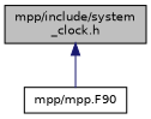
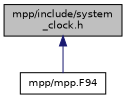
  digraph {
    node [color=black fontname=Helvetica fontsize=10 shape=record style=filled]
    n1 [fillcolor=grey75 fontcolor=black height=0.2 label="mpp/include/system\l_clock.h" width=0.4]
-   n2 [fillcolor=white height=0.2 label="mpp/mpp.F90" width=0.4]
+   n2 [fillcolor=white height=0.2 label="mpp/mpp.F94" width=0.4]
    n1 -> n2 [color=midnightblue dir=back fontname=Helvetica fontsize=10 labelfontname=Helvetica labelfontsize=10 style=solid]
  }
